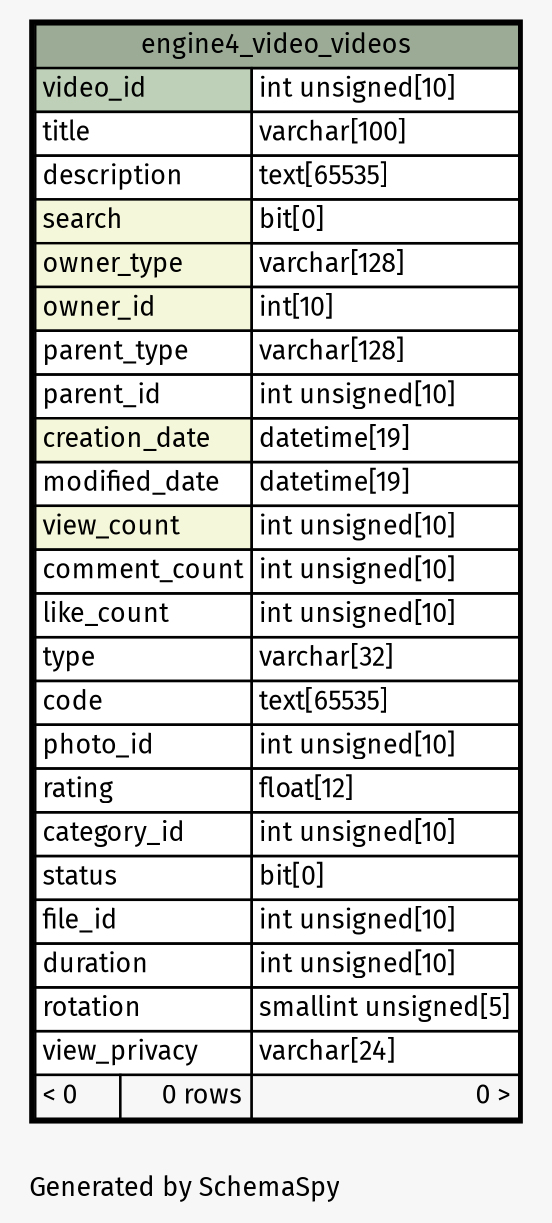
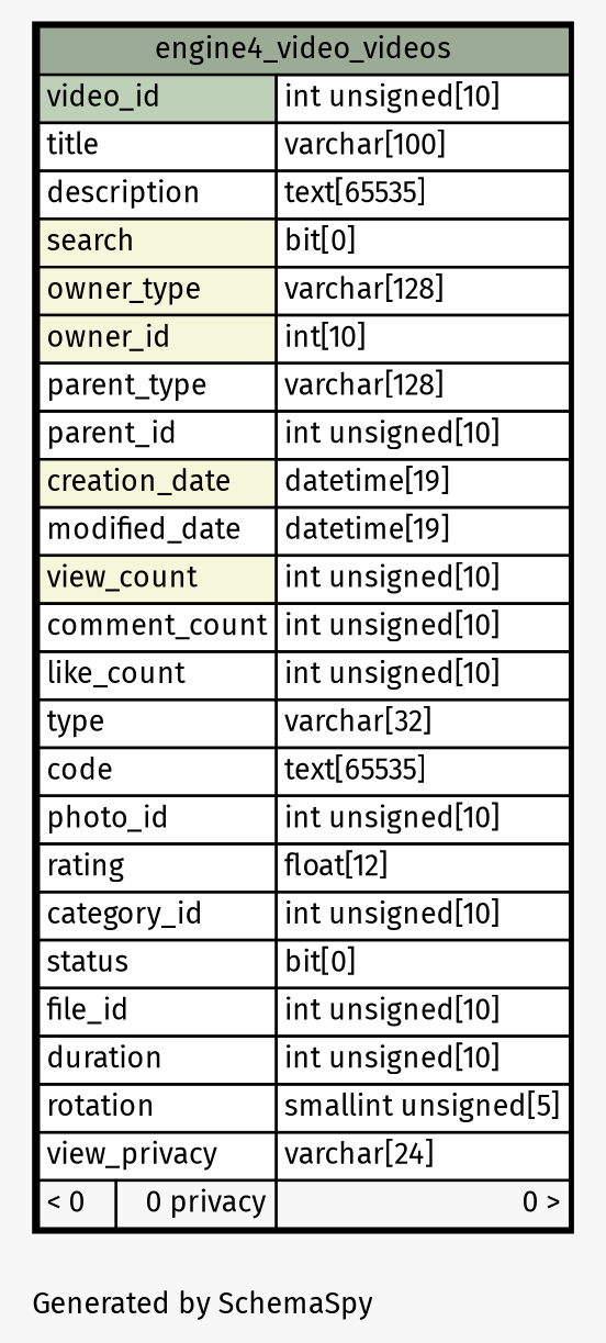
  digraph {
    bgcolor="#f7f7f7"
    fontname="Fira Sans"
    fontsize=11
    label="\nGenerated by SchemaSpy"
    labeljust=l
    nodesep=0.18
    rankdir=RL
    ranksep=0.46
-   n1 [fontname="Fira Sans" fontsize=11 label=<     <TABLE BORDER="2" CELLBORDER="1" CELLSPACING="0" BGCOLOR="#ffffff">       <TR><TD COLSPAN="3" BGCOLOR="#9bab96" ALIGN="CENTER">engine4_video_videos</TD></TR>       <TR><TD PORT="video_id" COLSPAN="2" BGCOLOR="#bed1b8" ALIGN="LEFT">video_id</TD><TD PORT="video_id.type" ALIGN="LEFT">int unsigned[10]</TD></TR>       <TR><TD PORT="title" COLSPAN="2" ALIGN="LEFT">title</TD><TD PORT="title.type" ALIGN="LEFT">varchar[100]</TD></TR>       <TR><TD PORT="description" COLSPAN="2" ALIGN="LEFT">description</TD><TD PORT="description.type" ALIGN="LEFT">text[65535]</TD></TR>       <TR><TD PORT="search" COLSPAN="2" BGCOLOR="#f4f7da" ALIGN="LEFT">search</TD><TD PORT="search.type" ALIGN="LEFT">bit[0]</TD></TR>       <TR><TD PORT="owner_type" COLSPAN="2" BGCOLOR="#f4f7da" ALIGN="LEFT">owner_type</TD><TD PORT="owner_type.type" ALIGN="LEFT">varchar[128]</TD></TR>       <TR><TD PORT="owner_id" COLSPAN="2" BGCOLOR="#f4f7da" ALIGN="LEFT">owner_id</TD><TD PORT="owner_id.type" ALIGN="LEFT">int[10]</TD></TR>       <TR><TD PORT="parent_type" COLSPAN="2" ALIGN="LEFT">parent_type</TD><TD PORT="parent_type.type" ALIGN="LEFT">varchar[128]</TD></TR>       <TR><TD PORT="parent_id" COLSPAN="2" ALIGN="LEFT">parent_id</TD><TD PORT="parent_id.type" ALIGN="LEFT">int unsigned[10]</TD></TR>       <TR><TD PORT="creation_date" COLSPAN="2" BGCOLOR="#f4f7da" ALIGN="LEFT">creation_date</TD><TD PORT="creation_date.type" ALIGN="LEFT">datetime[19]</TD></TR>       <TR><TD PORT="modified_date" COLSPAN="2" ALIGN="LEFT">modified_date</TD><TD PORT="modified_date.type" ALIGN="LEFT">datetime[19]</TD></TR>       <TR><TD PORT="view_count" COLSPAN="2" BGCOLOR="#f4f7da" ALIGN="LEFT">view_count</TD><TD PORT="view_count.type" ALIGN="LEFT">int unsigned[10]</TD></TR>       <TR><TD PORT="comment_count" COLSPAN="2" ALIGN="LEFT">comment_count</TD><TD PORT="comment_count.type" ALIGN="LEFT">int unsigned[10]</TD></TR>       <TR><TD PORT="like_count" COLSPAN="2" ALIGN="LEFT">like_count</TD><TD PORT="like_count.type" ALIGN="LEFT">int unsigned[10]</TD></TR>       <TR><TD PORT="type" COLSPAN="2" ALIGN="LEFT">type</TD><TD PORT="type.type" ALIGN="LEFT">varchar[32]</TD></TR>       <TR><TD PORT="code" COLSPAN="2" ALIGN="LEFT">code</TD><TD PORT="code.type" ALIGN="LEFT">text[65535]</TD></TR>       <TR><TD PORT="photo_id" COLSPAN="2" ALIGN="LEFT">photo_id</TD><TD PORT="photo_id.type" ALIGN="LEFT">int unsigned[10]</TD></TR>       <TR><TD PORT="rating" COLSPAN="2" ALIGN="LEFT">rating</TD><TD PORT="rating.type" ALIGN="LEFT">float[12]</TD></TR>       <TR><TD PORT="category_id" COLSPAN="2" ALIGN="LEFT">category_id</TD><TD PORT="category_id.type" ALIGN="LEFT">int unsigned[10]</TD></TR>       <TR><TD PORT="status" COLSPAN="2" ALIGN="LEFT">status</TD><TD PORT="status.type" ALIGN="LEFT">bit[0]</TD></TR>       <TR><TD PORT="file_id" COLSPAN="2" ALIGN="LEFT">file_id</TD><TD PORT="file_id.type" ALIGN="LEFT">int unsigned[10]</TD></TR>       <TR><TD PORT="duration" COLSPAN="2" ALIGN="LEFT">duration</TD><TD PORT="duration.type" ALIGN="LEFT">int unsigned[10]</TD></TR>       <TR><TD PORT="rotation" COLSPAN="2" ALIGN="LEFT">rotation</TD><TD PORT="rotation.type" ALIGN="LEFT">smallint unsigned[5]</TD></TR>       <TR><TD PORT="view_privacy" COLSPAN="2" ALIGN="LEFT">view_privacy</TD><TD PORT="view_privacy.type" ALIGN="LEFT">varchar[24]</TD></TR>       <TR><TD ALIGN="LEFT" BGCOLOR="#f7f7f7">&lt; 0</TD><TD ALIGN="RIGHT" BGCOLOR="#f7f7f7">0 rows</TD><TD ALIGN="RIGHT" BGCOLOR="#f7f7f7">0 &gt;</TD></TR>     </TABLE>> shape=plaintext]
+   n1 [fontname="Fira Sans" fontsize=11 label=<     <TABLE BORDER="2" CELLBORDER="1" CELLSPACING="0" BGCOLOR="#ffffff">       <TR><TD COLSPAN="3" BGCOLOR="#9bab96" ALIGN="CENTER">engine4_video_videos</TD></TR>       <TR><TD PORT="video_id" COLSPAN="2" BGCOLOR="#bed1b8" ALIGN="LEFT">video_id</TD><TD PORT="video_id.type" ALIGN="LEFT">int unsigned[10]</TD></TR>       <TR><TD PORT="title" COLSPAN="2" ALIGN="LEFT">title</TD><TD PORT="title.type" ALIGN="LEFT">varchar[100]</TD></TR>       <TR><TD PORT="description" COLSPAN="2" ALIGN="LEFT">description</TD><TD PORT="description.type" ALIGN="LEFT">text[65535]</TD></TR>       <TR><TD PORT="search" COLSPAN="2" BGCOLOR="#f4f7da" ALIGN="LEFT">search</TD><TD PORT="search.type" ALIGN="LEFT">bit[0]</TD></TR>       <TR><TD PORT="owner_type" COLSPAN="2" BGCOLOR="#f4f7da" ALIGN="LEFT">owner_type</TD><TD PORT="owner_type.type" ALIGN="LEFT">varchar[128]</TD></TR>       <TR><TD PORT="owner_id" COLSPAN="2" BGCOLOR="#f4f7da" ALIGN="LEFT">owner_id</TD><TD PORT="owner_id.type" ALIGN="LEFT">int[10]</TD></TR>       <TR><TD PORT="parent_type" COLSPAN="2" ALIGN="LEFT">parent_type</TD><TD PORT="parent_type.type" ALIGN="LEFT">varchar[128]</TD></TR>       <TR><TD PORT="parent_id" COLSPAN="2" ALIGN="LEFT">parent_id</TD><TD PORT="parent_id.type" ALIGN="LEFT">int unsigned[10]</TD></TR>       <TR><TD PORT="creation_date" COLSPAN="2" BGCOLOR="#f4f7da" ALIGN="LEFT">creation_date</TD><TD PORT="creation_date.type" ALIGN="LEFT">datetime[19]</TD></TR>       <TR><TD PORT="modified_date" COLSPAN="2" ALIGN="LEFT">modified_date</TD><TD PORT="modified_date.type" ALIGN="LEFT">datetime[19]</TD></TR>       <TR><TD PORT="view_count" COLSPAN="2" BGCOLOR="#f4f7da" ALIGN="LEFT">view_count</TD><TD PORT="view_count.type" ALIGN="LEFT">int unsigned[10]</TD></TR>       <TR><TD PORT="comment_count" COLSPAN="2" ALIGN="LEFT">comment_count</TD><TD PORT="comment_count.type" ALIGN="LEFT">int unsigned[10]</TD></TR>       <TR><TD PORT="like_count" COLSPAN="2" ALIGN="LEFT">like_count</TD><TD PORT="like_count.type" ALIGN="LEFT">int unsigned[10]</TD></TR>       <TR><TD PORT="type" COLSPAN="2" ALIGN="LEFT">type</TD><TD PORT="type.type" ALIGN="LEFT">varchar[32]</TD></TR>       <TR><TD PORT="code" COLSPAN="2" ALIGN="LEFT">code</TD><TD PORT="code.type" ALIGN="LEFT">text[65535]</TD></TR>       <TR><TD PORT="photo_id" COLSPAN="2" ALIGN="LEFT">photo_id</TD><TD PORT="photo_id.type" ALIGN="LEFT">int unsigned[10]</TD></TR>       <TR><TD PORT="rating" COLSPAN="2" ALIGN="LEFT">rating</TD><TD PORT="rating.type" ALIGN="LEFT">float[12]</TD></TR>       <TR><TD PORT="category_id" COLSPAN="2" ALIGN="LEFT">category_id</TD><TD PORT="category_id.type" ALIGN="LEFT">int unsigned[10]</TD></TR>       <TR><TD PORT="status" COLSPAN="2" ALIGN="LEFT">status</TD><TD PORT="status.type" ALIGN="LEFT">bit[0]</TD></TR>       <TR><TD PORT="file_id" COLSPAN="2" ALIGN="LEFT">file_id</TD><TD PORT="file_id.type" ALIGN="LEFT">int unsigned[10]</TD></TR>       <TR><TD PORT="duration" COLSPAN="2" ALIGN="LEFT">duration</TD><TD PORT="duration.type" ALIGN="LEFT">int unsigned[10]</TD></TR>       <TR><TD PORT="rotation" COLSPAN="2" ALIGN="LEFT">rotation</TD><TD PORT="rotation.type" ALIGN="LEFT">smallint unsigned[5]</TD></TR>       <TR><TD PORT="view_privacy" COLSPAN="2" ALIGN="LEFT">view_privacy</TD><TD PORT="view_privacy.type" ALIGN="LEFT">varchar[24]</TD></TR>       <TR><TD ALIGN="LEFT" BGCOLOR="#f7f7f7">&lt; 0</TD><TD ALIGN="RIGHT" BGCOLOR="#f7f7f7">0 privacy</TD><TD ALIGN="RIGHT" BGCOLOR="#f7f7f7">0 &gt;</TD></TR>     </TABLE>> shape=plaintext]
  }
